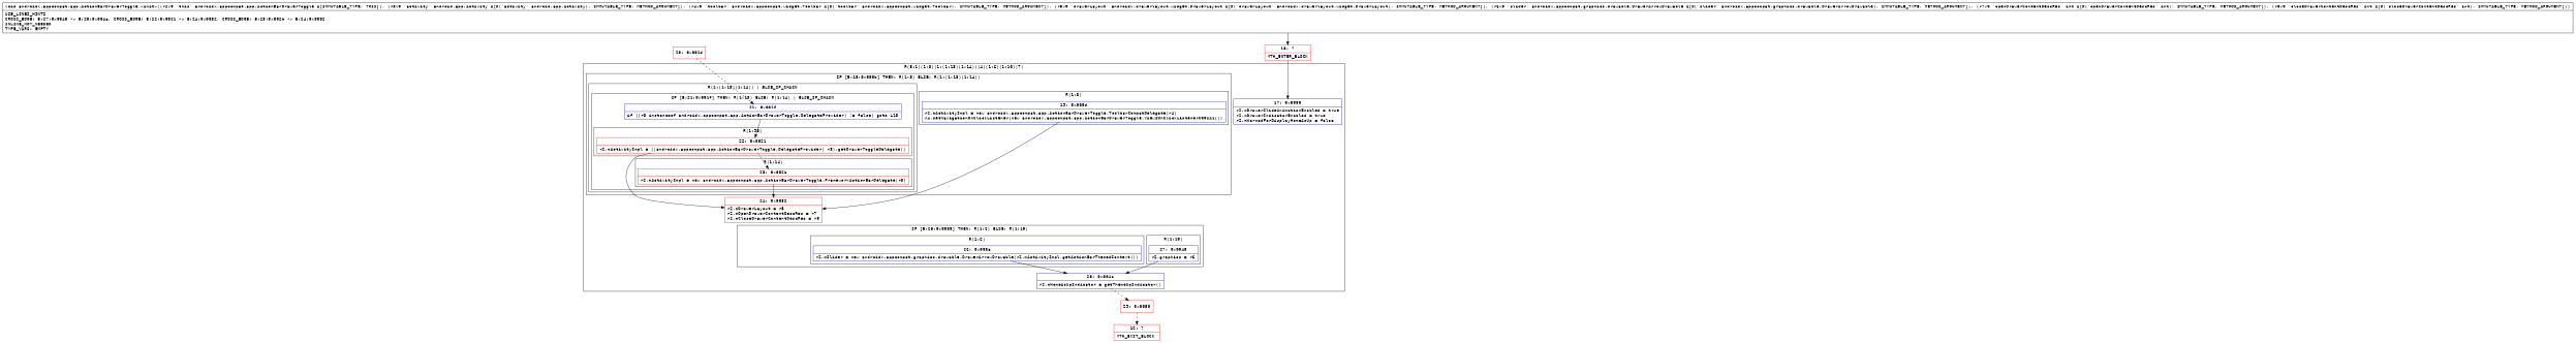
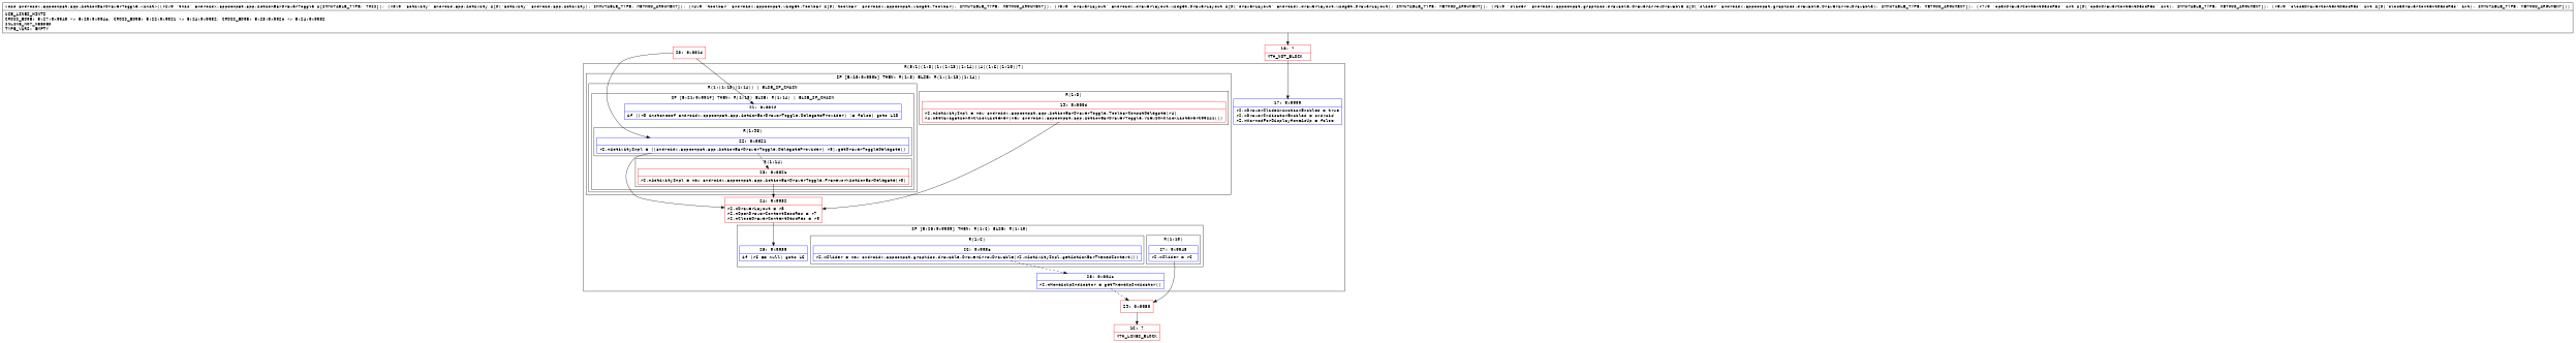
  digraph {
    fontname="DejaVu Sans Mono"
    node [color=blue fontname="DejaVu Sans Mono" shape=record]
    edge [fontname="DejaVu Sans Mono"]
-   n1 [label="{19\:\ 0x000d|r2.mActivityImpl = new androidx.appcompat.app.ActionBarDrawerToggle.ToolbarCompatDelegate(r4)\lr4.setNavigationOnClickListener(new androidx.appcompat.app.ActionBarDrawerToggle.View$OnClickListenerC00241())\l}"]
-   n2 [color=red label="{22\:\ 0x0021|r2.mActivityImpl = ((androidx.appcompat.app.ActionBarDrawerToggle.DelegateProvider) r3).getDrawerToggleDelegate()\l}"]
+   n1 [color=red label="{19\:\ 0x000d|r2.mActivityImpl = new androidx.appcompat.app.ActionBarDrawerToggle.ToolbarCompatDelegate(r4)\lr4.setNavigationOnClickListener(new androidx.appcompat.app.ActionBarDrawerToggle.View$OnClickListenerC00241())\l}"]
+   n2 [label="{22\:\ 0x0021|r2.mActivityImpl = ((androidx.appcompat.app.ActionBarDrawerToggle.DelegateProvider) r3).getDrawerToggleDelegate()\l}"]
    n3 [color=red label="{23\:\ 0x002b|r2.mActivityImpl = new androidx.appcompat.app.ActionBarDrawerToggle.FrameworkActionBarDelegate(r3)\l}"]
    n4 [label="{21\:\ 0x001f|if ((r3 instanceof androidx.appcompat.app.ActionBarDrawerToggle.DelegateProvider) != false) goto L13\l}"]
    n5 [label="{26\:\ 0x003a|r2.mSlider = new androidx.appcompat.graphics.drawable.DrawerArrowDrawable(r2.mActivityImpl.getActionBarThemedContext())\l}"]
-   n6 [label="{27\:\ 0x0048|r2.graphics = r6\l}"]
-   n8 [label="{17\:\ 0x0000|r2.mDrawerSlideAnimationEnabled = true\lr2.mDrawerIndicatorEnabled = true\lr2.mWarnedForDisplayHomeAsUp = false\l}"]
+   n6 [label="{27\:\ 0x0048|r2.mSlider = r6\l}"]
+   n7 [label="{25\:\ 0x0038|if (r6 == null) goto L6\l}"]
+   n8 [label="{17\:\ 0x0000|r2.mDrawerSlideAnimationEnabled = true\lr2.mDrawerIndicatorEnabled = android\lr2.mWarnedForDisplayHomeAsUp = false\l}"]
    n9 [color=red label="{24\:\ 0x0032|r2.mDrawerLayout = r5\lr2.mOpenDrawerContentDescRes = r7\lr2.mCloseDrawerContentDescRes = r8\l}"]
    n10 [label="{28\:\ 0x004a|r2.mHomeAsUpIndicator = getThemeUpIndicator()\l}"]
    n11 [color=red label="{29\:\ 0x0050}"]
    n12 [color=red label="{20\:\ 0x001d}"]
-   n13 [color=red label="{16\:\ ?|MTH_EXIT_BLOCK\l}"]
-   n14 [color=red label="{15\:\ ?|MTH_ENTER_BLOCK\l}"]
+   n13 [color=red label="{16\:\ ?|MTH_LINES_BLOCK\l}"]
+   n14 [color=red label="{15\:\ ?|MTH_NOT_BLOCK\l}"]
    n15 [label="{void androidx.appcompat.app.ActionBarDrawerToggle.\<init\>((r2v0 'this' androidx.appcompat.app.ActionBarDrawerToggle A[IMMUTABLE_TYPE, THIS]), (r3v0 'activity' android.app.Activity A[D('activity' android.app.Activity), IMMUTABLE_TYPE, METHOD_ARGUMENT]), (r4v0 'toolbar' androidx.appcompat.widget.Toolbar A[D('toolbar' androidx.appcompat.widget.Toolbar), IMMUTABLE_TYPE, METHOD_ARGUMENT]), (r5v0 'drawerLayout' androidx.drawerlayout.widget.DrawerLayout A[D('drawerLayout' androidx.drawerlayout.widget.DrawerLayout), IMMUTABLE_TYPE, METHOD_ARGUMENT]), (r6v0 'slider' androidx.appcompat.graphics.drawable.DrawerArrowDrawable A[D('slider' androidx.appcompat.graphics.drawable.DrawerArrowDrawable), IMMUTABLE_TYPE, METHOD_ARGUMENT]), (r7v0 'openDrawerContentDescRes' int A[D('openDrawerContentDescRes' int), IMMUTABLE_TYPE, METHOD_ARGUMENT]), (r8v0 'closeDrawerContentDescRes' int A[D('closeDrawerContentDescRes' int), IMMUTABLE_TYPE, METHOD_ARGUMENT]))  | USE_LINES_HINTS\lCROSS_EDGE: B:27:0x0048 \-\> B:28:0x004a, CROSS_EDGE: B:22:0x0021 \-\> B:24:0x0032, CROSS_EDGE: B:23:0x002b \-\> B:24:0x0032\lINLINE_NOT_NEEDED\lTYPE_VARS: EMPTY\l}" color=""]
    subgraph cluster_1 {
      label="R(5:1|(1:3)(1:(1:13)(1:14))|4|(1:6)(1:10)|7)"
      n8
      n9
      n10
      subgraph cluster_2 {
        label="IF [B:18:0x000b] THEN: R(1:3) ELSE: R(1:(1:13)(1:14))"
        subgraph cluster_3 {
          label="R(1:3)"
          n1
        }
        subgraph cluster_4 {
          label="R(1:(1:13)(1:14)) | ELSE_IF_CHAIN\l"
          subgraph cluster_5 {
            label="IF [B:21:0x001f] THEN: R(1:13) ELSE: R(1:14) | ELSE_IF_CHAIN\l"
            n4
            subgraph cluster_6 {
              label="R(1:93)"
              n2
            }
            subgraph cluster_7 {
              label="R(1:14)"
              n3
            }
          }
        }
      }
      subgraph cluster_8 {
        label="IF [B:25:0x0038] THEN: R(1:6) ELSE: R(1:10)"
+       n7
        subgraph cluster_9 {
          label="R(1:6)"
          n5
        }
        subgraph cluster_10 {
          label="R(1:10)"
          n6
        }
      }
    }
    n1 -> n9
    n2 -> n3 [style=dashed]
    n2 -> n9
    n3 -> n9
-   n4 -> n2
-   n5 -> n10
-   n6 -> n10
+   n12 -> n2
+   n5 -> n10 [style=dashed]
+   n6 -> n11
+   n9 -> n7
    n10 -> n11 [style=dashed]
-   n11 -> n13 [style=dashed]
-   n12 -> n4 [style=dashed]
+   n11 -> n13
+   n12 -> n4
    n14 -> n8
    n15 -> n14
  }
